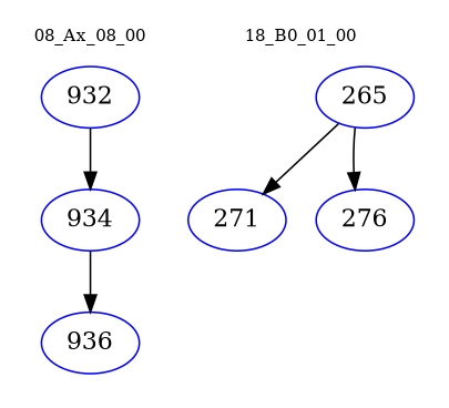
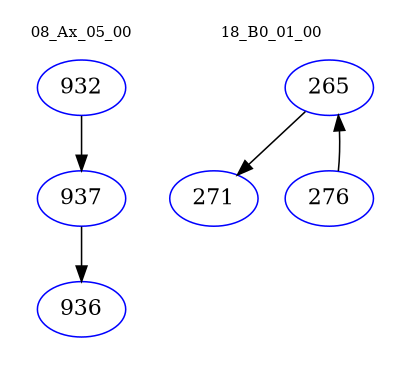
  digraph {
    node [color=blue]
    edge [color=black]
    n1 [label=932]
-   n2 [label=934]
+   n2 [label=937]
    n3 [label=936]
    n4 [label=265]
    n5 [label=271]
    n6 [label=276]
    subgraph cluster_1 {
      color=white
      fontsize=10
-     label="08_Ax_08_00"
+     label="08_Ax_05_00"
      n1
      n2
      n3
    }
    subgraph cluster_2 {
      color=white
      fontsize=10
      label="18_B0_01_00"
      n4
      n5
      n6
    }
    n1 -> n2
    n2 -> n3
    n4 -> n5
-   n4 -> n6
+   n6 -> n4
  }
